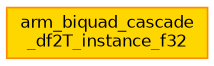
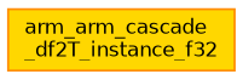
  digraph {
    rankdir=LR
-   n1 [color=darkorange fillcolor=gold fontname=Helvetica fontsize=10 height=0.2 label="arm_biquad_cascade\l_df2T_instance_f32" shape=record style=filled width=0.4]
+   n1 [color=darkorange fillcolor=gold fontname=Helvetica fontsize=10 height=0.2 label="arm_arm_cascade\l_df2T_instance_f32" shape=record style=filled width=0.4]
  }
